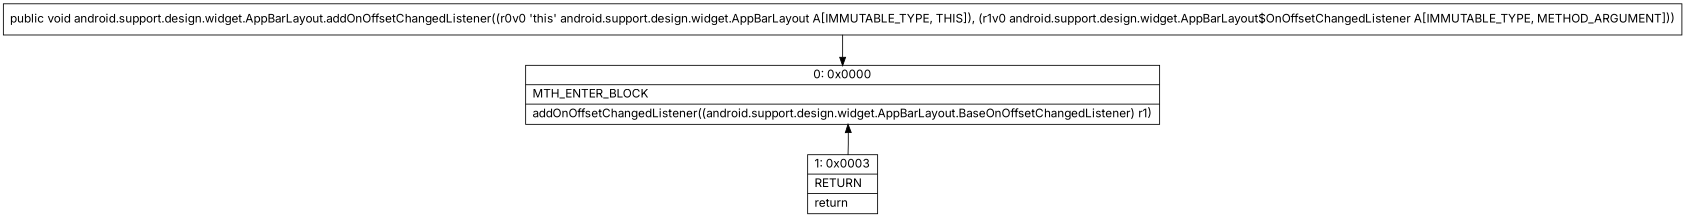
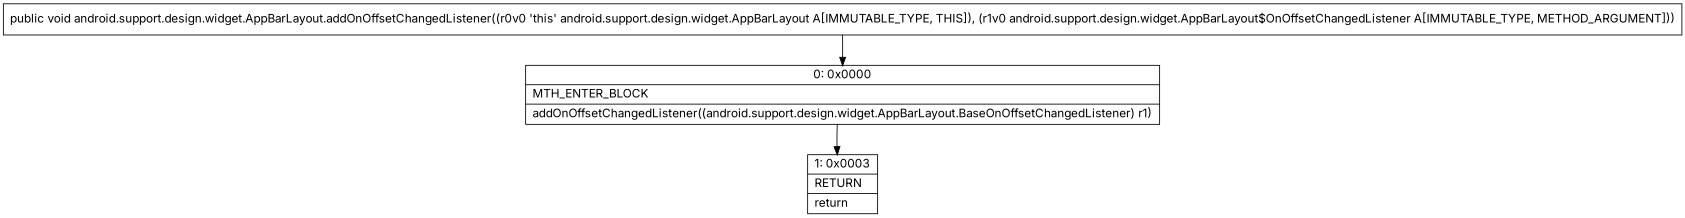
  digraph {
    fontname=Inter
    node [shape=record fontname=Inter]
    edge [fontname=Inter]
    n1 [label="{0\:\ 0x0000|MTH_ENTER_BLOCK\l|addOnOffsetChangedListener((android.support.design.widget.AppBarLayout.BaseOnOffsetChangedListener) r1)\l}"]
    n2 [label="{1\:\ 0x0003|RETURN\l|return\l}"]
    n3 [label="{public void android.support.design.widget.AppBarLayout.addOnOffsetChangedListener((r0v0 'this' android.support.design.widget.AppBarLayout A[IMMUTABLE_TYPE, THIS]), (r1v0 android.support.design.widget.AppBarLayout$OnOffsetChangedListener A[IMMUTABLE_TYPE, METHOD_ARGUMENT])) }"]
-   n2 -> n1
+   n1 -> n2
    n3 -> n1
  }
